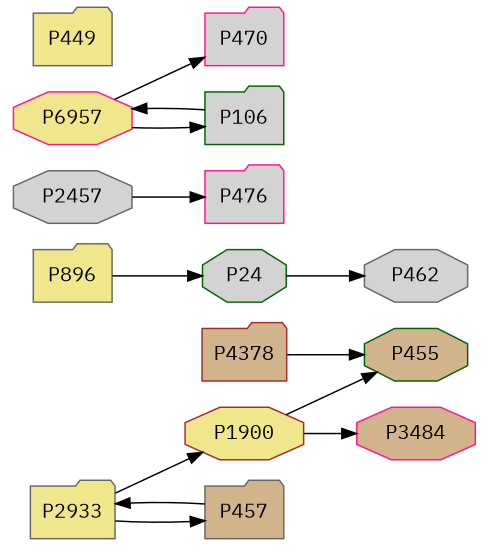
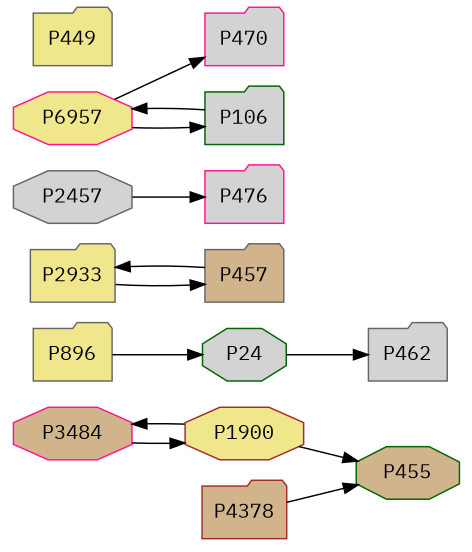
  digraph {
    fontname="IBM Plex Mono"
    rankdir=LR
    node [color=gray40 fillcolor=lightgrey fontname="IBM Plex Mono" shape=folder style=filled]
    edge [fontname="IBM Plex Mono"]
    P3484 [color=deeppink fillcolor=tan shape=octagon]
    P1900 [color=brown fillcolor=khaki shape=octagon]
    P455 [color=darkgreen fillcolor=tan shape=octagon]
    P24 [color=darkgreen shape=octagon]
-   P462 [shape=octagon]
+   P462
    P896 [fillcolor=khaki]
    P2933 [fillcolor=khaki]
    P457 [fillcolor=tan]
    P2457 [shape=octagon]
    P476 [color=deeppink]
    P6957 [color=deeppink fillcolor=khaki shape=octagon]
    P470 [color=deeppink]
    P106 [color=darkgreen]
    P4378 [color=brown fillcolor=tan]
    P449 [fillcolor=khaki]
-   P2933 -> P1900
+   P3484 -> P1900
    P1900 -> P3484
    P1900 -> P455
    P24 -> P462
    P896 -> P24
    P2933 -> P457
    P457 -> P2933
    P2457 -> P476
    P6957 -> P470
    P6957 -> P106
    P106 -> P6957
    P4378 -> P455
  }
